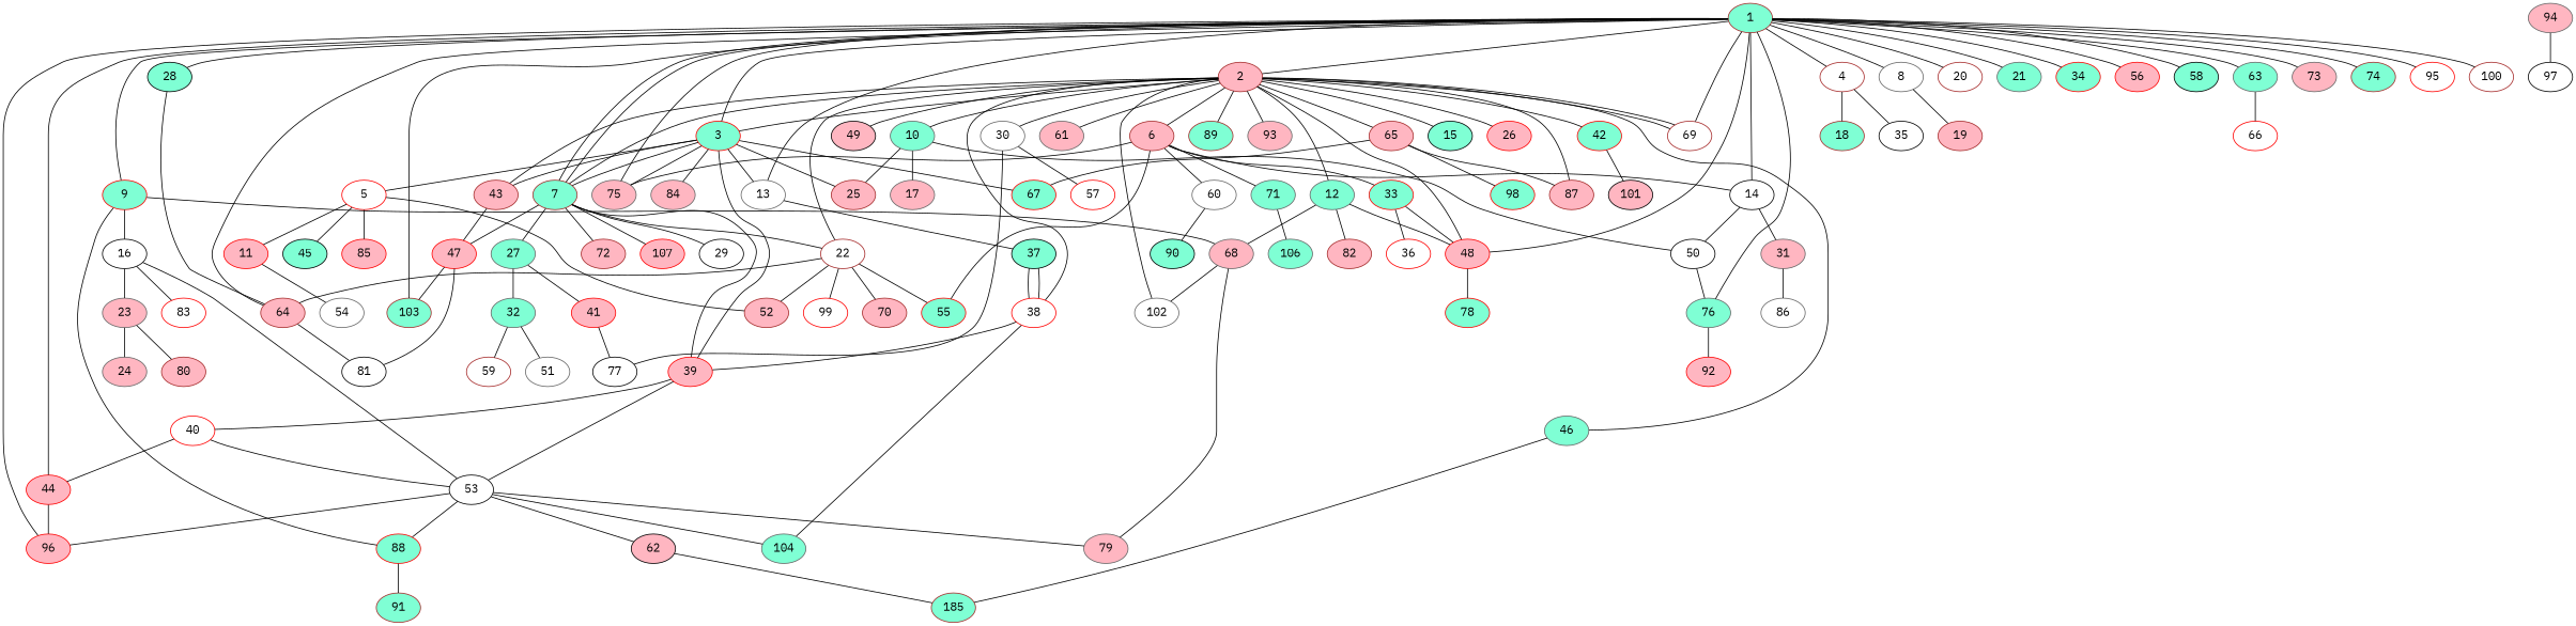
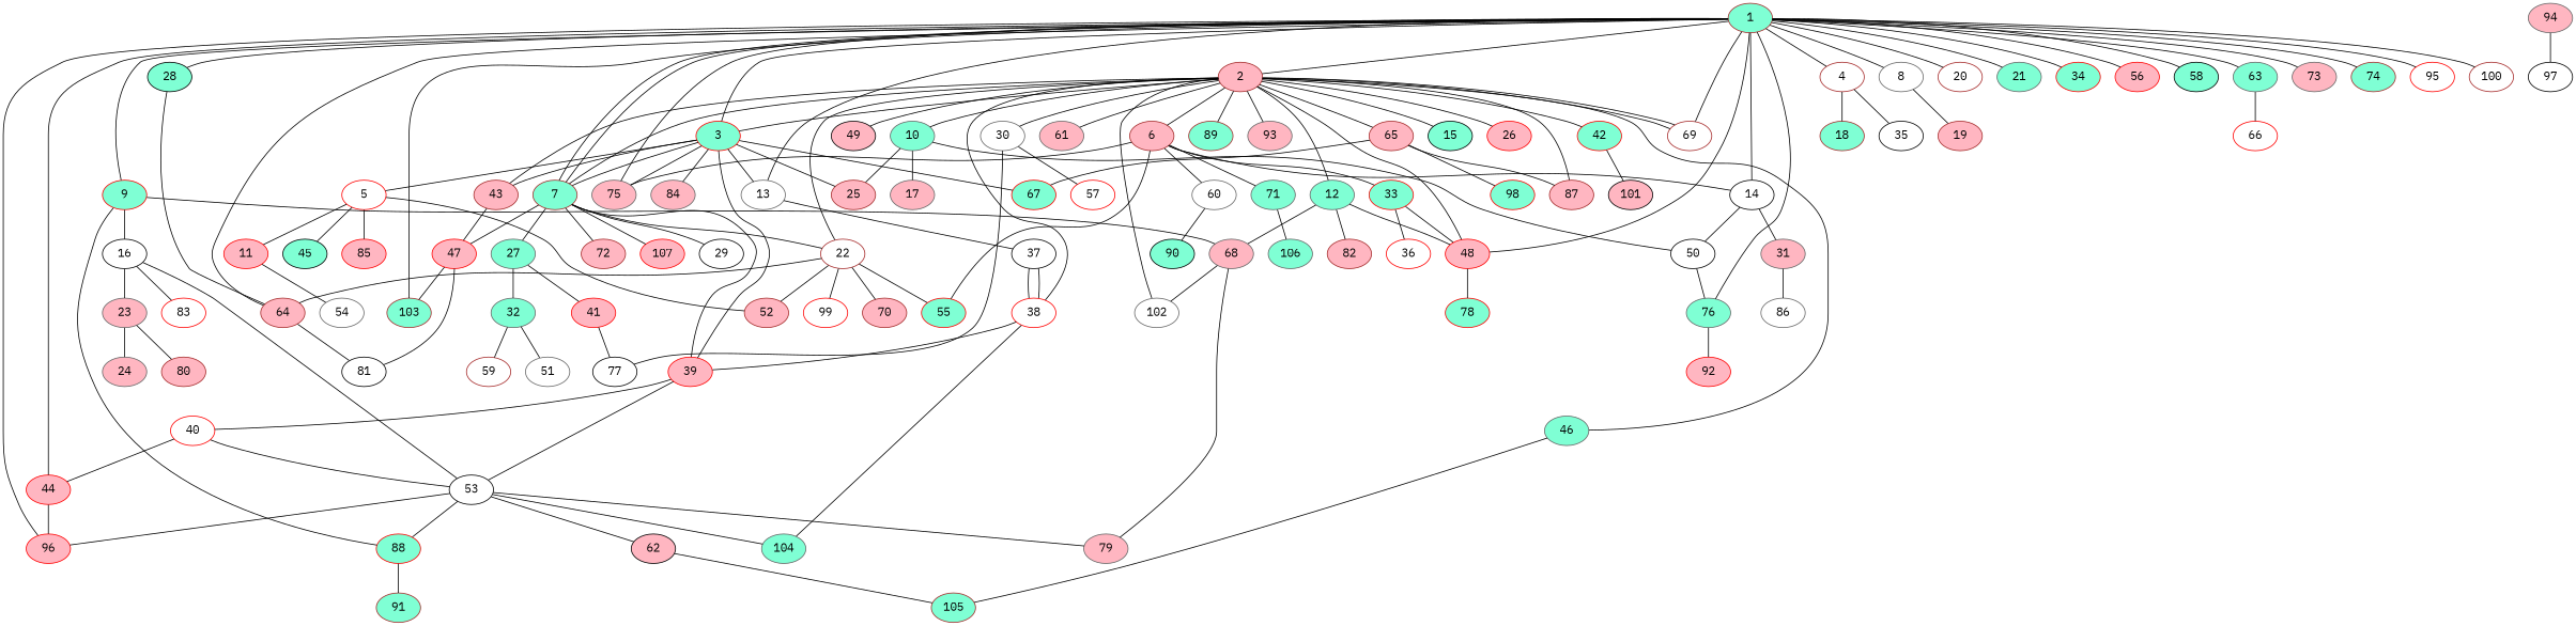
  graph {
    fontname="IBM Plex Mono"
    node [color=red fillcolor=lightpink fontname="IBM Plex Mono" style=filled]
    edge [fontname="IBM Plex Mono"]
    1 [color=brown fillcolor=aquamarine]
    2 [color=brown]
    3 [fillcolor=aquamarine]
    4 [color=brown fillcolor=white]
    7 [color=brown fillcolor=aquamarine]
    8 [color=gray40 fillcolor=white]
    9 [fillcolor=aquamarine]
    13 [color=gray40 fillcolor=white]
    14 [color=black fillcolor=white]
    20 [color=brown fillcolor=white]
    21 [color=gray40 fillcolor=aquamarine]
    28 [color=black fillcolor=aquamarine]
    34 [fillcolor=aquamarine]
    44
    48
    56
    58 [color=black fillcolor=aquamarine]
    63 [color=gray40 fillcolor=aquamarine]
    64 [color=brown]
    69 [color=brown fillcolor=white]
    73 [color=gray40]
    74 [color=brown fillcolor=aquamarine]
    75 [color=gray40]
    76 [color=gray40 fillcolor=aquamarine]
    95 [fillcolor=white]
    96
    100 [color=brown fillcolor=white]
    103 [color=brown fillcolor=aquamarine]
    6 [color=brown]
    10 [color=gray40 fillcolor=aquamarine]
    12 [color=gray40 fillcolor=aquamarine]
    15 [color=black fillcolor=aquamarine]
    22 [color=brown fillcolor=white]
    26
    30 [color=gray40 fillcolor=white]
    38 [fillcolor=white]
    42 [fillcolor=aquamarine]
    43 [color=brown]
    46 [color=gray40 fillcolor=aquamarine]
    49 [color=black]
    61 [color=gray40]
    65 [color=brown]
    87 [color=brown]
    89 [color=brown fillcolor=aquamarine]
    93 [color=gray40]
    102 [color=gray40 fillcolor=white]
    5 [fillcolor=white]
    25 [color=brown]
    39
    67 [fillcolor=aquamarine]
    84 [color=gray40]
    18 [color=brown fillcolor=aquamarine]
    35 [color=black fillcolor=white]
    27 [color=gray40 fillcolor=aquamarine]
    29 [color=black fillcolor=white]
    47
    72 [color=brown]
    107
    19 [color=brown]
    16 [color=black fillcolor=white]
    68 [color=gray40]
    88 [fillcolor=aquamarine]
-   37 [color=black fillcolor=aquamarine]
+   37 [color=black fillcolor=white]
    50 [color=black fillcolor=white]
    31 [color=gray40]
    78 [fillcolor=aquamarine]
    66 [fillcolor=white]
    81 [color=black fillcolor=white]
    92
    33 [fillcolor=aquamarine]
    55 [fillcolor=aquamarine]
    60 [color=gray40 fillcolor=white]
    71 [color=gray40 fillcolor=aquamarine]
    17 [color=gray40]
    82 [color=brown]
    52 [color=brown]
    70 [color=brown]
    99 [fillcolor=white]
    57 [fillcolor=white]
    77 [color=black fillcolor=white]
    104 [color=gray40 fillcolor=aquamarine]
    101 [color=black]
-   105 [color=brown fillcolor=aquamarine label=185]
+   105 [color=brown fillcolor=aquamarine]
    98 [fillcolor=aquamarine]
    11
    45 [color=black fillcolor=aquamarine]
    85
    53 [color=black fillcolor=white]
    40 [fillcolor=white]
    54 [color=gray40 fillcolor=white]
    36 [fillcolor=white]
    90 [color=black fillcolor=aquamarine]
    106 [color=gray40 fillcolor=aquamarine]
    94 [color=gray40]
    97 [color=black fillcolor=white]
    32 [color=gray40 fillcolor=aquamarine]
    41
    23 [color=gray40]
    83 [fillcolor=white]
    79 [color=gray40]
    91 [color=brown fillcolor=aquamarine]
    86 [color=gray40 fillcolor=white]
    24 [color=gray40]
    80 [color=brown]
    62 [color=black]
    51 [color=gray40 fillcolor=white]
    59 [color=brown fillcolor=white]
    1 -- 2
    1 -- 3
    1 -- 4
    1 -- 7
    1 -- 7
    1 -- 8
    1 -- 9
    1 -- 13
    1 -- 14
    1 -- 20
    1 -- 21
    1 -- 28
    1 -- 34
    1 -- 44
    1 -- 48
    1 -- 56
    1 -- 58
    1 -- 63
    1 -- 64
    1 -- 69
    1 -- 73
    1 -- 74
    1 -- 75
    1 -- 76
    1 -- 95
    1 -- 96
    1 -- 100
    1 -- 103
    2 -- 3
    2 -- 7
    2 -- 48
    2 -- 69
    2 -- 69
    2 -- 6
    2 -- 10
    2 -- 12
    2 -- 15
    2 -- 22
    2 -- 26
    2 -- 30
    2 -- 38
    2 -- 42
    2 -- 43
    2 -- 46
    2 -- 49
    2 -- 61
    2 -- 65
    2 -- 87
    2 -- 89
    2 -- 93
    2 -- 102
    3 -- 7
    3 -- 13
    3 -- 75
    3 -- 43
    3 -- 5
    3 -- 25
    3 -- 39
    3 -- 67
    3 -- 84
    4 -- 18
    4 -- 35
    7 -- 22
    7 -- 39
    7 -- 27
    7 -- 29
    7 -- 47
    7 -- 72
    7 -- 107
    8 -- 19
    9 -- 16
    9 -- 68
    9 -- 88
    13 -- 37
    14 -- 50
    14 -- 31
    28 -- 64
    44 -- 96
    48 -- 78
    63 -- 66
    64 -- 81
    76 -- 92
    6 -- 14
    6 -- 75
    6 -- 33
    6 -- 55
    6 -- 60
    6 -- 71
    10 -- 25
    10 -- 50
    10 -- 17
    12 -- 48
    12 -- 68
    12 -- 82
    22 -- 64
    22 -- 55
    22 -- 52
    22 -- 70
    22 -- 99
    30 -- 57
    30 -- 77
    38 -- 39
    38 -- 104
    42 -- 101
    43 -- 47
    46 -- 105
    65 -- 87
    65 -- 67
    65 -- 98
    5 -- 52
    5 -- 11
    5 -- 45
    5 -- 85
    39 -- 53
    39 -- 40
    27 -- 32
    27 -- 41
    47 -- 103
    47 -- 81
    16 -- 53
    16 -- 23
    16 -- 83
    68 -- 102
    68 -- 79
    88 -- 91
    37 -- 38
    37 -- 38
    50 -- 76
    31 -- 86
    33 -- 48
    33 -- 36
    60 -- 90
    71 -- 106
    11 -- 54
    53 -- 96
    53 -- 88
    53 -- 104
    53 -- 79
    53 -- 62
    40 -- 44
    40 -- 53
    94 -- 97
    32 -- 51
    32 -- 59
    41 -- 77
    23 -- 24
    23 -- 80
    62 -- 105
  }
